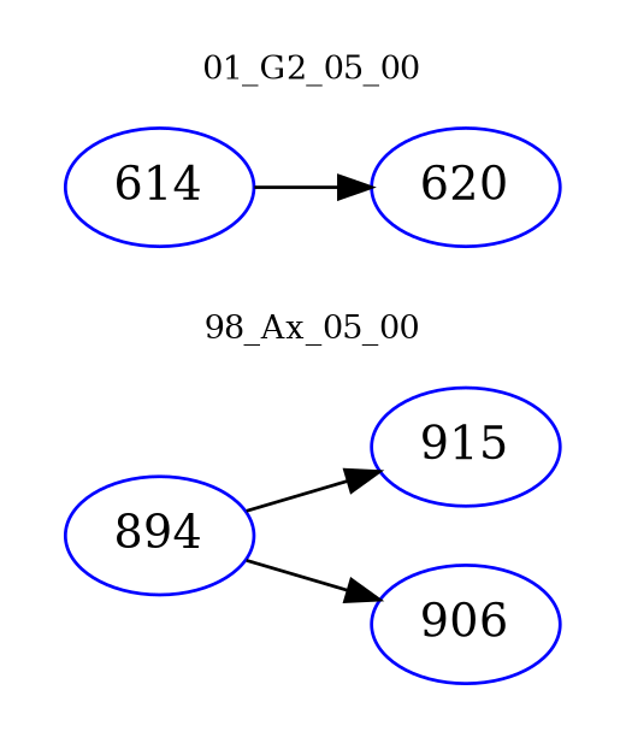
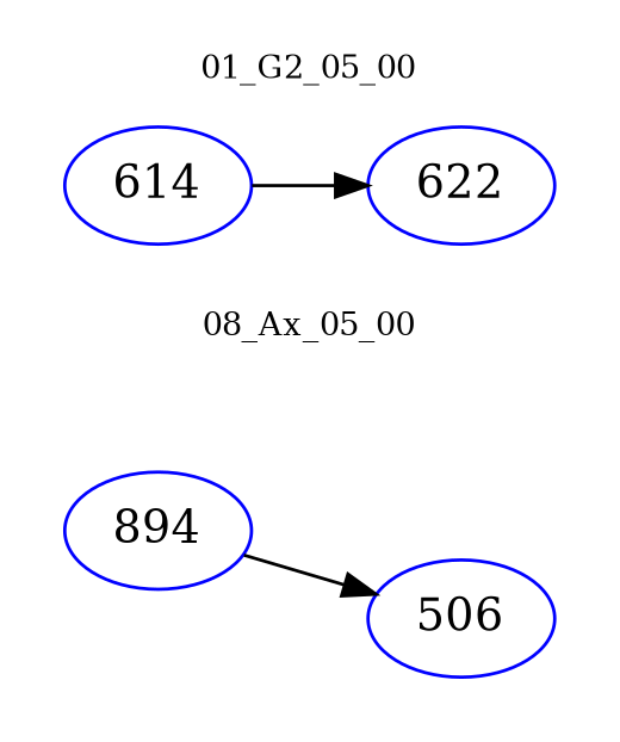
  digraph {
    rankdir=LR
    node [color=blue]
    edge [color=black]
    n1 [label=894]
-   n2 [label=906]
-   n3 [label=915]
+   n2 [label=506]
    n4 [label=614]
-   n5 [label=620]
+   n5 [label=622]
    subgraph cluster_1 {
      color=white
      fontsize=10
-     label="98_Ax_05_00"
+     label="08_Ax_05_00"
      n1
      n2
-     n3
    }
    subgraph cluster_2 {
      color=white
      fontsize=10
      label="01_G2_05_00"
      n4
      n5
    }
    n1 -> n2
-   n1 -> n3
    n4 -> n5
  }
